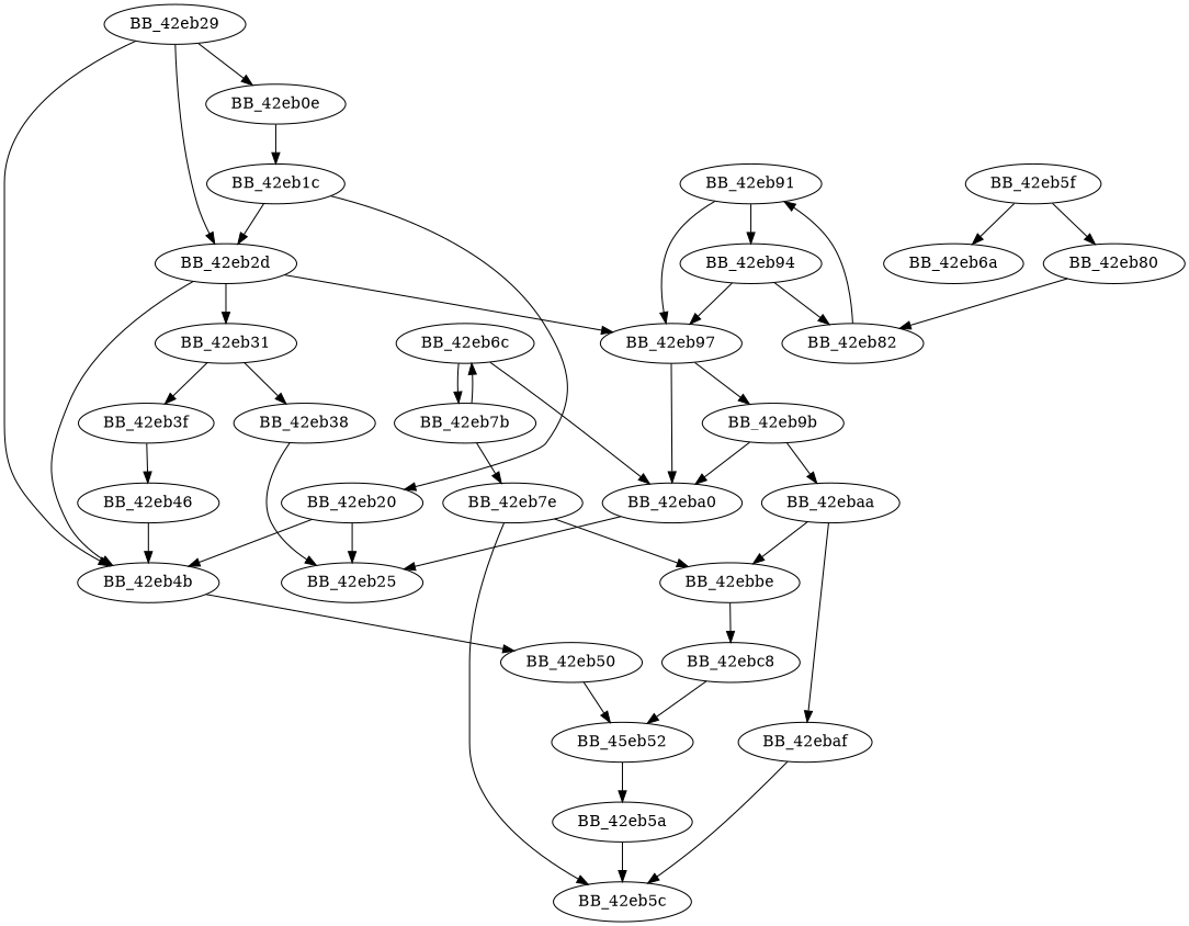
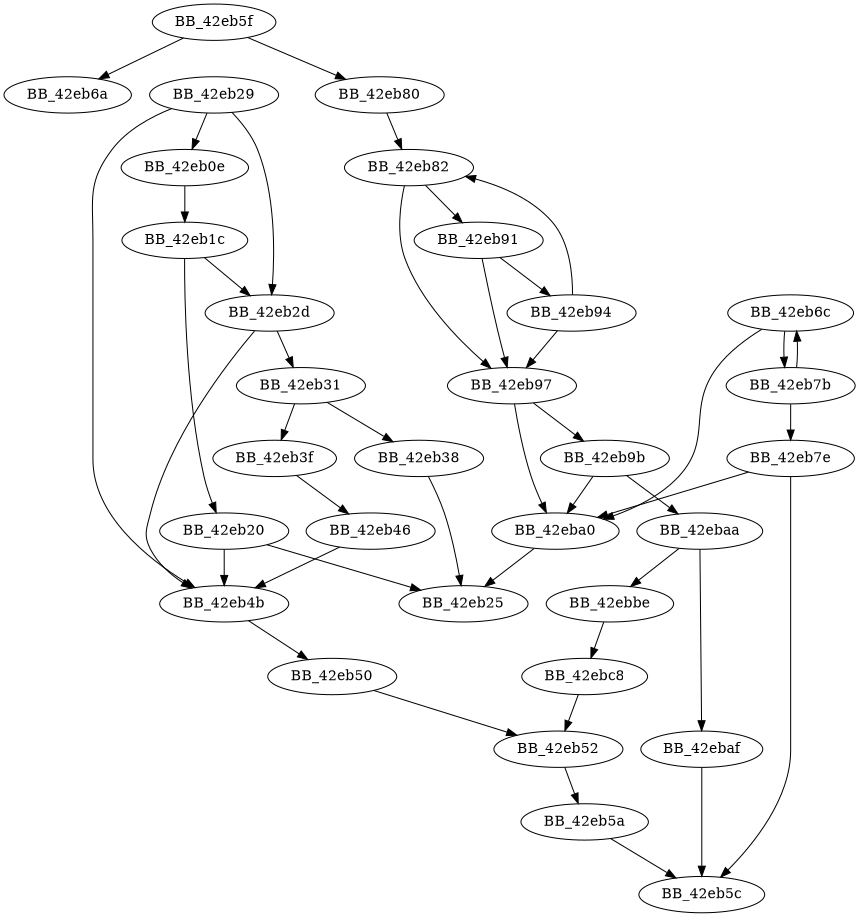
  digraph {
    BB_42eb0e
    BB_42eb1c
    BB_42eb20
    BB_42eb2d
    BB_42eb29
    BB_42eb4b
    BB_42eb25
    n8 [label=BB_42eb31]
    BB_42eb50
    BB_42eb38
    BB_42eb3f
-   BB_42eb52 [label=BB_45eb52]
+   BB_42eb52
    BB_42eb46
    BB_42eb5f
    BB_42eb6a
    BB_42eb80
    BB_42eb82
    BB_42eb5a
    BB_42eb5c
    BB_42eb6c
    BB_42eb7b
    BB_42eba0
    BB_42eb91
    BB_42eb97
    BB_42eb7e
    BB_42ebaa
    BB_42ebaf
    BB_42ebbe
    BB_42eb94
    BB_42eb9b
    BB_42ebc8
    BB_42eb0e -> BB_42eb1c
    BB_42eb1c -> BB_42eb20
    BB_42eb1c -> BB_42eb2d
    BB_42eb20 -> BB_42eb4b
    BB_42eb20 -> BB_42eb25
    BB_42eb2d -> BB_42eb4b
    BB_42eb2d -> n8
    BB_42eb29 -> BB_42eb0e
    BB_42eb29 -> BB_42eb2d
    BB_42eb29 -> BB_42eb4b
    BB_42eb4b -> BB_42eb50
    n8 -> BB_42eb38
    n8 -> BB_42eb3f
    BB_42eb50 -> BB_42eb52
    BB_42eb38 -> BB_42eb25
    BB_42eb3f -> BB_42eb46
    BB_42eb52 -> BB_42eb5a
    BB_42eb46 -> BB_42eb4b
    BB_42eb5f -> BB_42eb6a
    BB_42eb5f -> BB_42eb80
    BB_42eb80 -> BB_42eb82
    BB_42eb82 -> BB_42eb91
-   BB_42eb2d -> BB_42eb97
+   BB_42eb82 -> BB_42eb97
    BB_42eb5a -> BB_42eb5c
    BB_42eb6c -> BB_42eb7b
    BB_42eb6c -> BB_42eba0
    BB_42eb7b -> BB_42eb6c
    BB_42eb7b -> BB_42eb7e
    BB_42eba0 -> BB_42eb25
    BB_42eb91 -> BB_42eb97
    BB_42eb91 -> BB_42eb94
    BB_42eb97 -> BB_42eba0
    BB_42eb97 -> BB_42eb9b
    BB_42eb7e -> BB_42eb5c
-   BB_42eb7e -> BB_42ebbe
+   BB_42eb7e -> BB_42eba0
    BB_42ebaa -> BB_42ebaf
    BB_42ebaa -> BB_42ebbe
    BB_42ebaf -> BB_42eb5c
    BB_42ebbe -> BB_42ebc8
    BB_42eb94 -> BB_42eb82
    BB_42eb94 -> BB_42eb97
    BB_42eb9b -> BB_42eba0
    BB_42eb9b -> BB_42ebaa
    BB_42ebc8 -> BB_42eb52
  }
